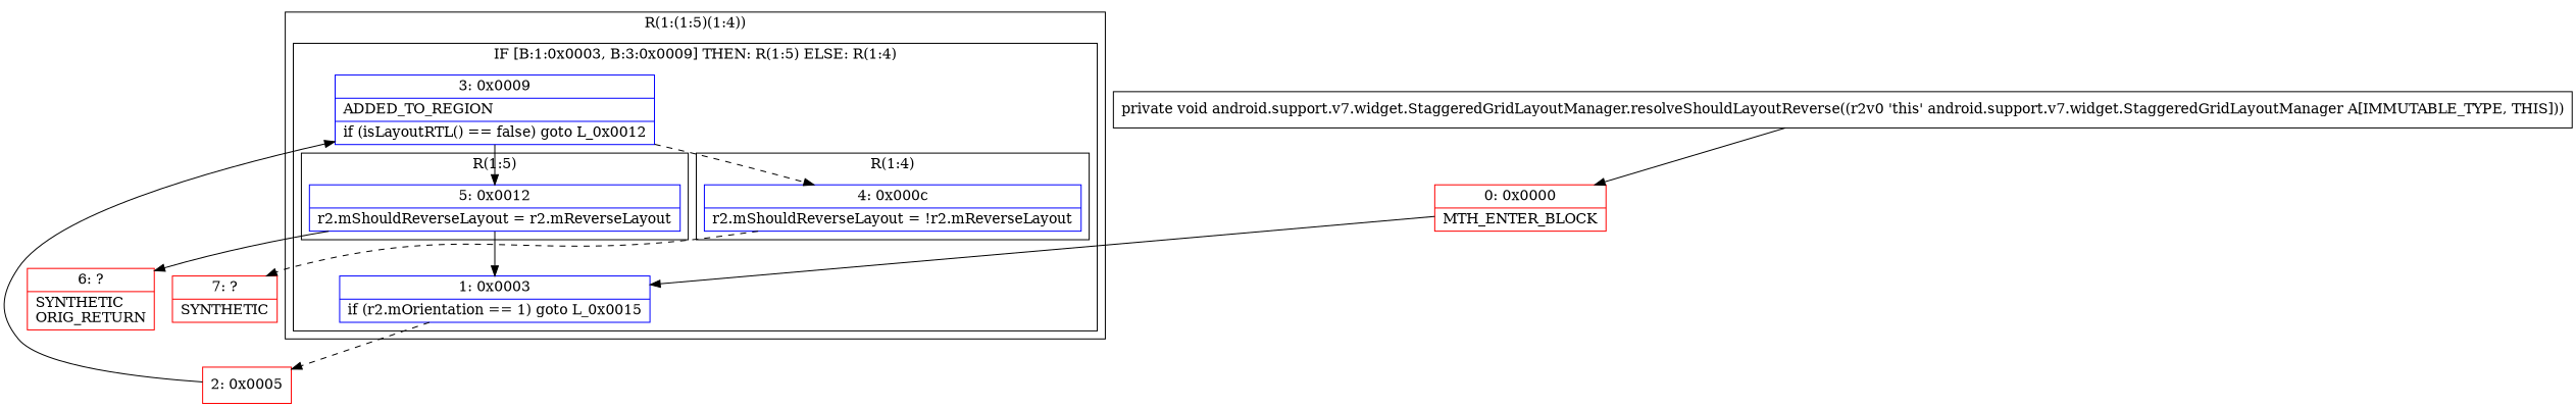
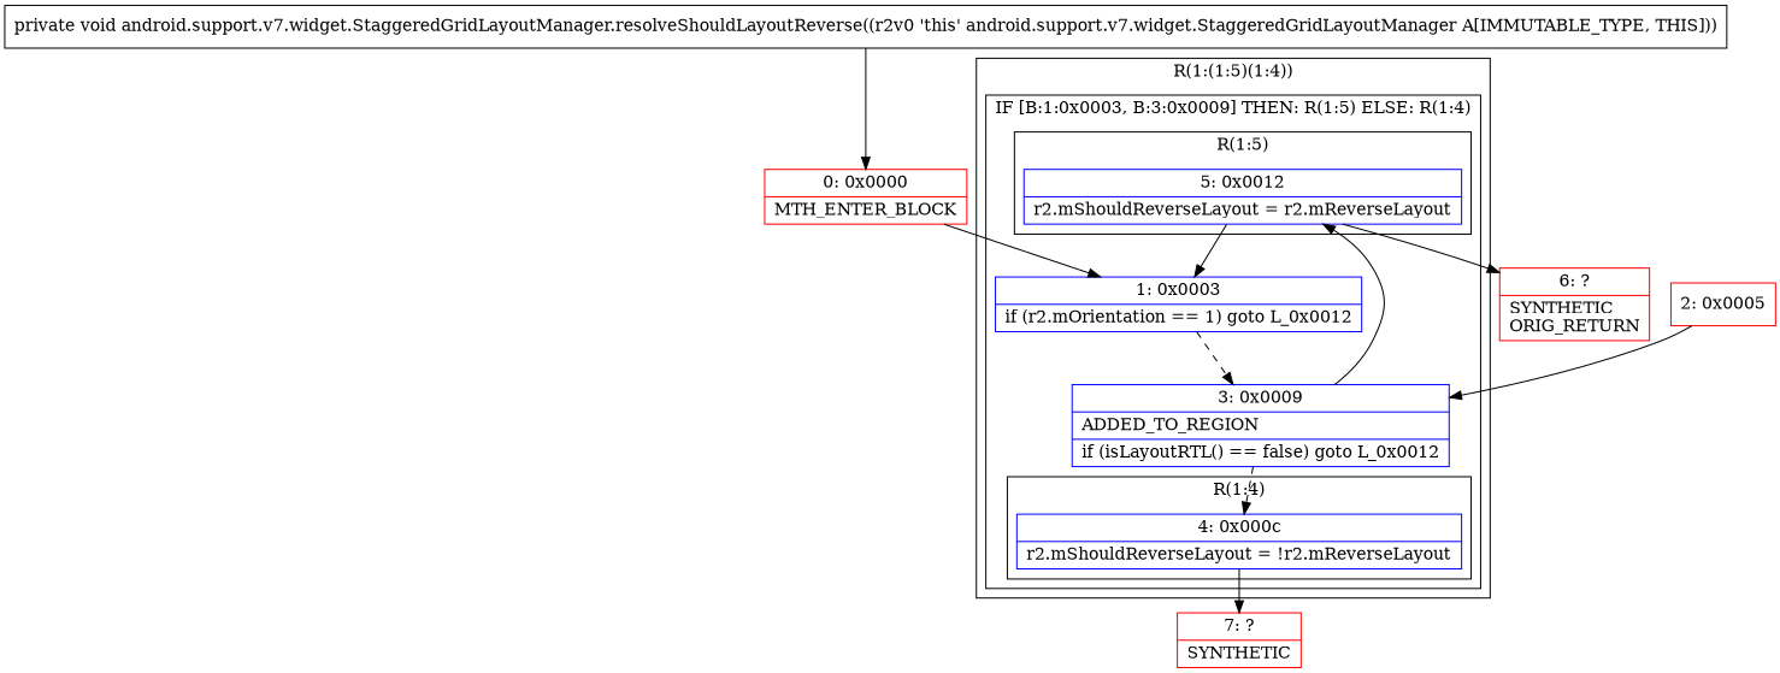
  digraph {
    node [color=blue shape=record]
    n1 [label="{5\:\ 0x0012|r2.mShouldReverseLayout = r2.mReverseLayout\l}"]
    n2 [label="{4\:\ 0x000c|r2.mShouldReverseLayout = !r2.mReverseLayout\l}"]
-   n3 [label="{1\:\ 0x0003|if (r2.mOrientation == 1) goto L_0x0015\l}"]
+   n3 [label="{1\:\ 0x0003|if (r2.mOrientation == 1) goto L_0x0012\l}"]
    n4 [label="{3\:\ 0x0009|ADDED_TO_REGION\l|if (isLayoutRTL() == false) goto L_0x0012\l}"]
    n5 [color=red label="{6\:\ ?|SYNTHETIC\lORIG_RETURN\l}"]
    n6 [color=red label="{7\:\ ?|SYNTHETIC\l}"]
    n7 [color=red label="{2\:\ 0x0005}"]
    n8 [color=red label="{0\:\ 0x0000|MTH_ENTER_BLOCK\l}"]
    n9 [label="{private void android.support.v7.widget.StaggeredGridLayoutManager.resolveShouldLayoutReverse((r2v0 'this' android.support.v7.widget.StaggeredGridLayoutManager A[IMMUTABLE_TYPE, THIS])) }" color=""]
    subgraph cluster_1 {
      label="R(1:(1:5)(1:4))"
      subgraph cluster_2 {
        label="IF [B:1:0x0003, B:3:0x0009] THEN: R(1:5) ELSE: R(1:4)"
        n3
        n4
        subgraph cluster_3 {
          label="R(1:5)"
          n1
        }
        subgraph cluster_4 {
          label="R(1:4)"
          n2
        }
      }
    }
    n1 -> n3
    n1 -> n5
-   n2 -> n6 [style=dashed]
-   n3 -> n7 [style=dashed]
+   n2 -> n6
+   n3 -> n4 [style=dashed]
    n4 -> n1
    n4 -> n2 [style=dashed]
    n7 -> n4
    n8 -> n3
    n9 -> n8
  }
